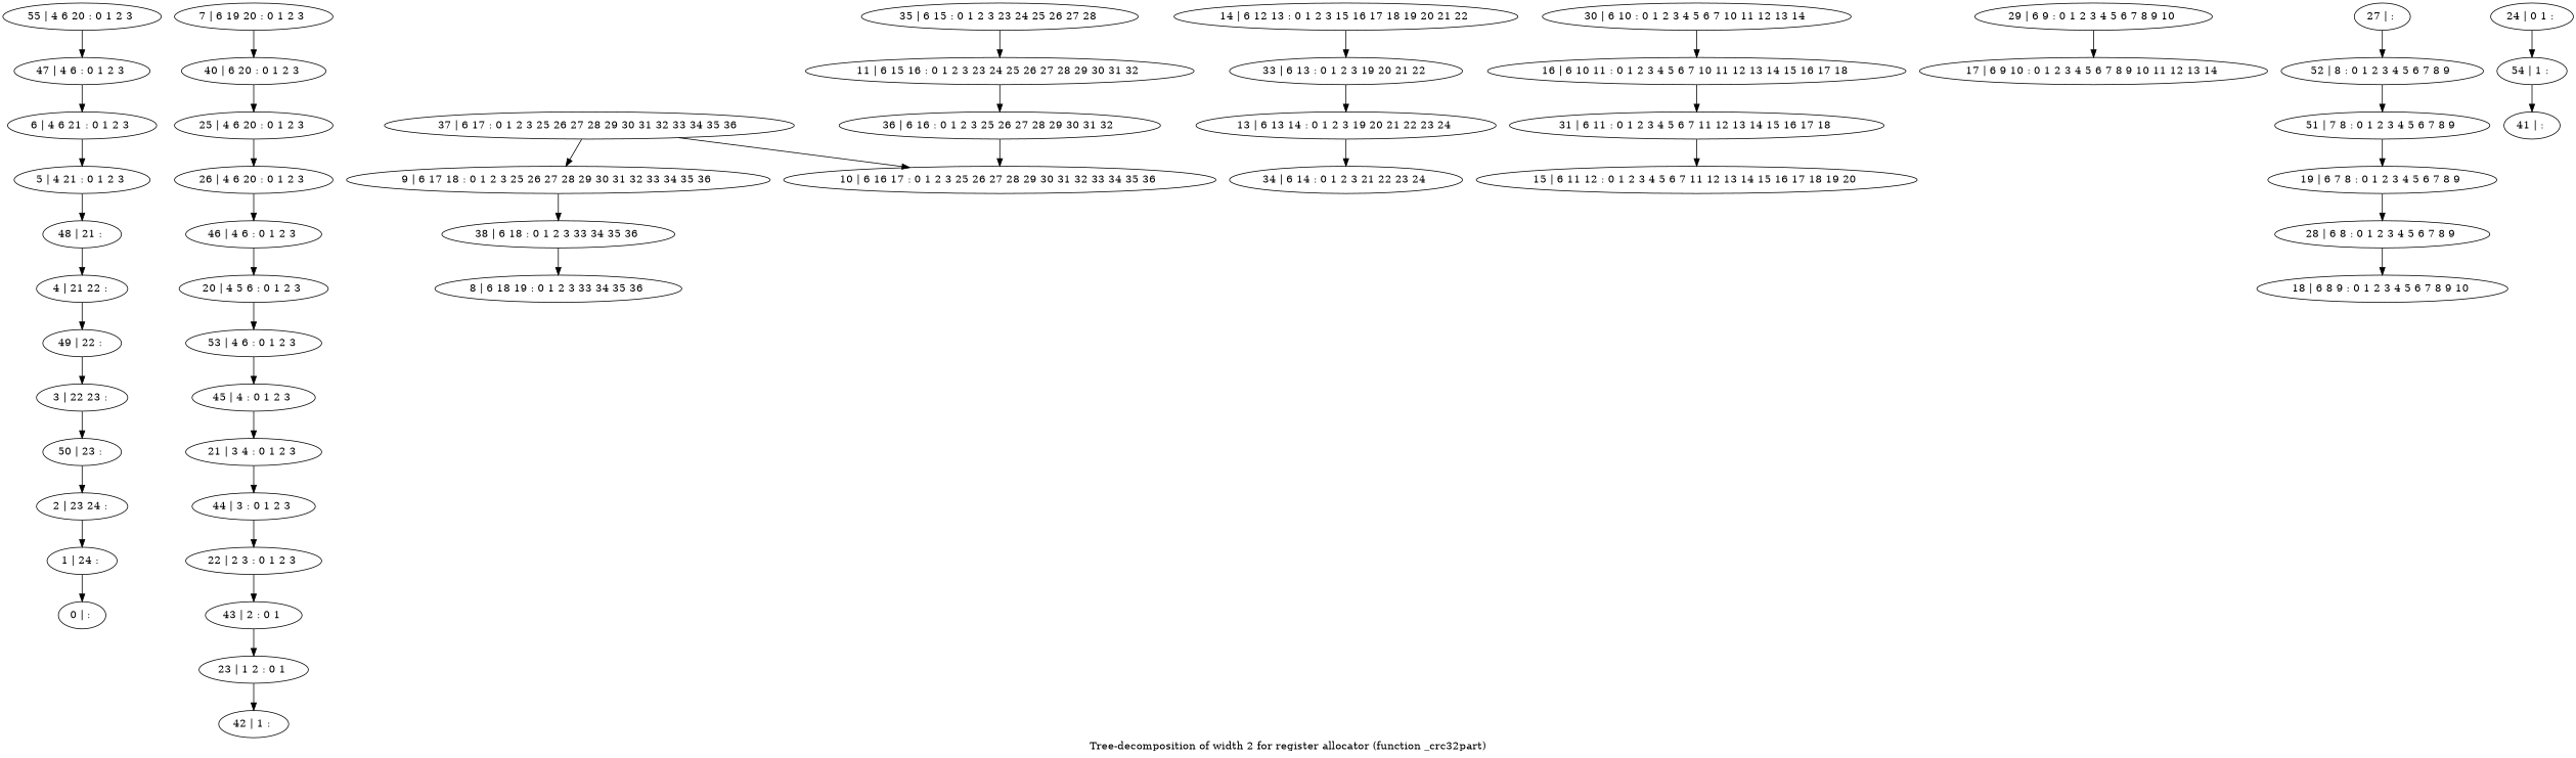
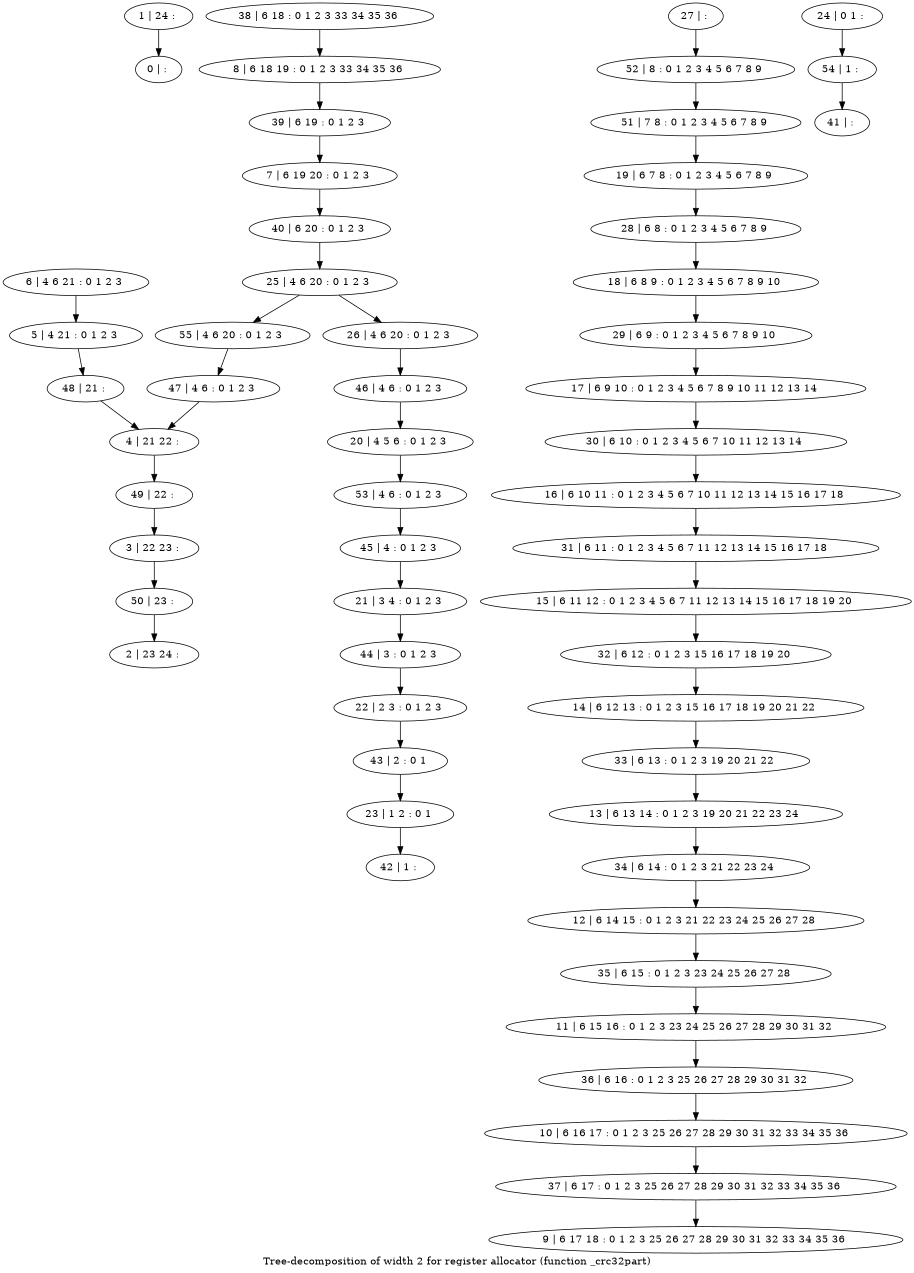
  digraph {
    label="Tree-decomposition of width 2 for register allocator (function _crc32part)"
    n1 [label="0 | : "]
    n2 [label="1 | 24 : "]
    n3 [label="2 | 23 24 : "]
    n4 [label="3 | 22 23 : "]
    n5 [label="50 | 23 : "]
    n6 [label="4 | 21 22 : "]
    n7 [label="49 | 22 : "]
    n8 [label="5 | 4 21 : 0 1 2 3 "]
    n9 [label="48 | 21 : "]
    n10 [label="6 | 4 6 21 : 0 1 2 3 "]
    n11 [label="7 | 6 19 20 : 0 1 2 3 "]
    n12 [label="40 | 6 20 : 0 1 2 3 "]
    n13 [label="25 | 4 6 20 : 0 1 2 3 "]
    n14 [label="8 | 6 18 19 : 0 1 2 3 33 34 35 36 "]
+   n15 [label="39 | 6 19 : 0 1 2 3 "]
    n16 [label="9 | 6 17 18 : 0 1 2 3 25 26 27 28 29 30 31 32 33 34 35 36 "]
    n17 [label="38 | 6 18 : 0 1 2 3 33 34 35 36 "]
    n18 [label="10 | 6 16 17 : 0 1 2 3 25 26 27 28 29 30 31 32 33 34 35 36 "]
    n19 [label="37 | 6 17 : 0 1 2 3 25 26 27 28 29 30 31 32 33 34 35 36 "]
    n20 [label="11 | 6 15 16 : 0 1 2 3 23 24 25 26 27 28 29 30 31 32 "]
    n21 [label="36 | 6 16 : 0 1 2 3 25 26 27 28 29 30 31 32 "]
+   n22 [label="12 | 6 14 15 : 0 1 2 3 21 22 23 24 25 26 27 28 "]
    n23 [label="35 | 6 15 : 0 1 2 3 23 24 25 26 27 28 "]
    n24 [label="13 | 6 13 14 : 0 1 2 3 19 20 21 22 23 24 "]
    n25 [label="34 | 6 14 : 0 1 2 3 21 22 23 24 "]
    n26 [label="14 | 6 12 13 : 0 1 2 3 15 16 17 18 19 20 21 22 "]
    n27 [label="33 | 6 13 : 0 1 2 3 19 20 21 22 "]
    n28 [label="15 | 6 11 12 : 0 1 2 3 4 5 6 7 11 12 13 14 15 16 17 18 19 20 "]
+   n29 [label="32 | 6 12 : 0 1 2 3 15 16 17 18 19 20 "]
    n30 [label="16 | 6 10 11 : 0 1 2 3 4 5 6 7 10 11 12 13 14 15 16 17 18 "]
    n31 [label="31 | 6 11 : 0 1 2 3 4 5 6 7 11 12 13 14 15 16 17 18 "]
    n32 [label="17 | 6 9 10 : 0 1 2 3 4 5 6 7 8 9 10 11 12 13 14 "]
    n33 [label="30 | 6 10 : 0 1 2 3 4 5 6 7 10 11 12 13 14 "]
    n34 [label="18 | 6 8 9 : 0 1 2 3 4 5 6 7 8 9 10 "]
    n35 [label="29 | 6 9 : 0 1 2 3 4 5 6 7 8 9 10 "]
    n36 [label="19 | 6 7 8 : 0 1 2 3 4 5 6 7 8 9 "]
    n37 [label="28 | 6 8 : 0 1 2 3 4 5 6 7 8 9 "]
    n38 [label="20 | 4 5 6 : 0 1 2 3 "]
    n39 [label="53 | 4 6 : 0 1 2 3 "]
    n40 [label="45 | 4 : 0 1 2 3 "]
    n41 [label="21 | 3 4 : 0 1 2 3 "]
    n42 [label="44 | 3 : 0 1 2 3 "]
    n43 [label="22 | 2 3 : 0 1 2 3 "]
    n44 [label="43 | 2 : 0 1 "]
    n45 [label="23 | 1 2 : 0 1 "]
    n46 [label="42 | 1 : "]
    n47 [label="24 | 0 1 : "]
    n48 [label="54 | 1 : "]
    n49 [label="41 | : "]
    n50 [label="26 | 4 6 20 : 0 1 2 3 "]
    n51 [label="55 | 4 6 20 : 0 1 2 3 "]
    n52 [label="46 | 4 6 : 0 1 2 3 "]
    n53 [label="47 | 4 6 : 0 1 2 3 "]
    n54 [label="27 | : "]
    n55 [label="52 | 8 : 0 1 2 3 4 5 6 7 8 9 "]
    n56 [label="51 | 7 8 : 0 1 2 3 4 5 6 7 8 9 "]
    n2 -> n1
-   n3 -> n2
    n4 -> n5
    n5 -> n3
    n6 -> n7
    n7 -> n4
    n8 -> n9
    n9 -> n6
    n10 -> n8
    n11 -> n12
    n12 -> n13
    n13 -> n50
-   n16 -> n17
+   n13 -> n51
+   n14 -> n15
+   n15 -> n11
    n17 -> n14
-   n19 -> n18
+   n18 -> n19
    n19 -> n16
    n20 -> n21
    n21 -> n18
+   n22 -> n23
    n23 -> n20
    n24 -> n25
+   n25 -> n22
    n26 -> n27
    n27 -> n24
+   n28 -> n29
+   n29 -> n26
    n30 -> n31
    n31 -> n28
+   n32 -> n33
    n33 -> n30
+   n34 -> n35
    n35 -> n32
    n36 -> n37
    n37 -> n34
    n38 -> n39
    n39 -> n40
    n40 -> n41
    n41 -> n42
    n42 -> n43
    n43 -> n44
    n44 -> n45
    n45 -> n46
    n47 -> n48
    n48 -> n49
    n50 -> n52
    n51 -> n53
    n52 -> n38
-   n53 -> n10
+   n53 -> n6
    n54 -> n55
    n55 -> n56
    n56 -> n36
  }
